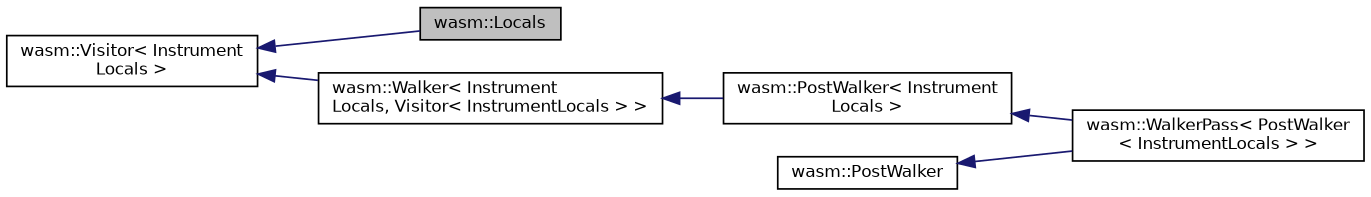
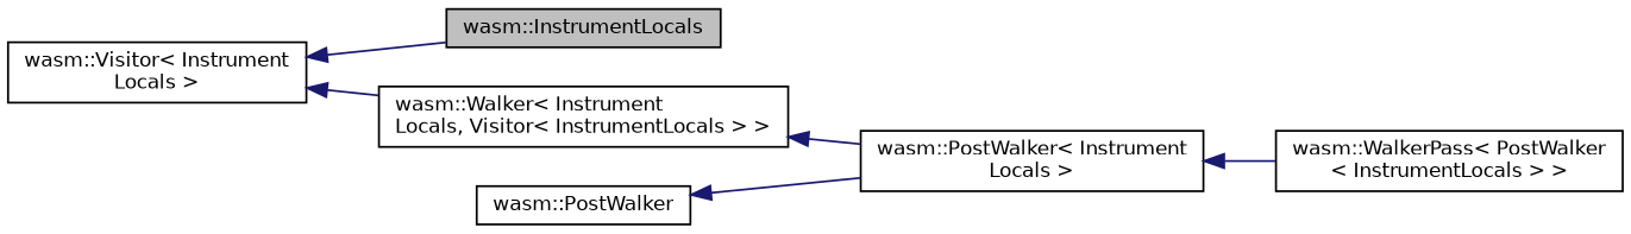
  digraph {
    fontname="DejaVu Sans"
    rankdir=LR
    node [color=black fillcolor=white fontname="DejaVu Sans" fontsize=10 shape=record style=filled]
    edge [color=midnightblue dir=back fontname="DejaVu Sans" fontsize=10 labelfontname=Helvetica labelfontsize=10 style=solid]
-   n1 [fillcolor=grey75 fontcolor=black height=0.2 label="wasm::Locals" width=0.4]
+   n1 [fillcolor=grey75 fontcolor=black height=0.2 label="wasm::InstrumentLocals" width=0.4]
    n2 [height=0.2 label="wasm::WalkerPass\< PostWalker\l\< InstrumentLocals \> \>" width=0.4]
    n3 [height=0.2 label="wasm::PostWalker" width=0.4]
    n4 [height=0.2 label="wasm::PostWalker\< Instrument\lLocals \>" width=0.4]
    n5 [height=0.2 label="wasm::Walker\< Instrument\lLocals, Visitor\< InstrumentLocals \> \>" width=0.4]
    n6 [height=0.2 label="wasm::Visitor\< Instrument\lLocals \>" width=0.4]
-   n3 -> n2
+   n3 -> n4
    n4 -> n2
    n5 -> n4
    n6 -> n1
    n6 -> n5
  }
